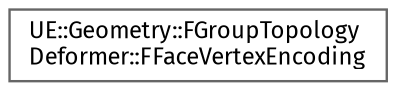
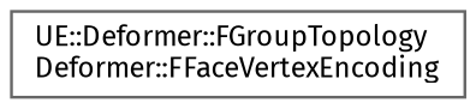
  digraph {
    rankdir=LR
    fontname="Fira Sans"
-   n1 [color=grey40 fillcolor=white fontname="Fira Sans" fontsize=10 height=0.2 label="UE::Geometry::FGroupTopology\lDeformer::FFaceVertexEncoding" shape=box style=filled width=0.4]
+   n1 [color=grey40 fillcolor=white fontname="Fira Sans" fontsize=10 height=0.2 label="UE::Deformer::FGroupTopology\lDeformer::FFaceVertexEncoding" shape=box style=filled width=0.4]
  }
